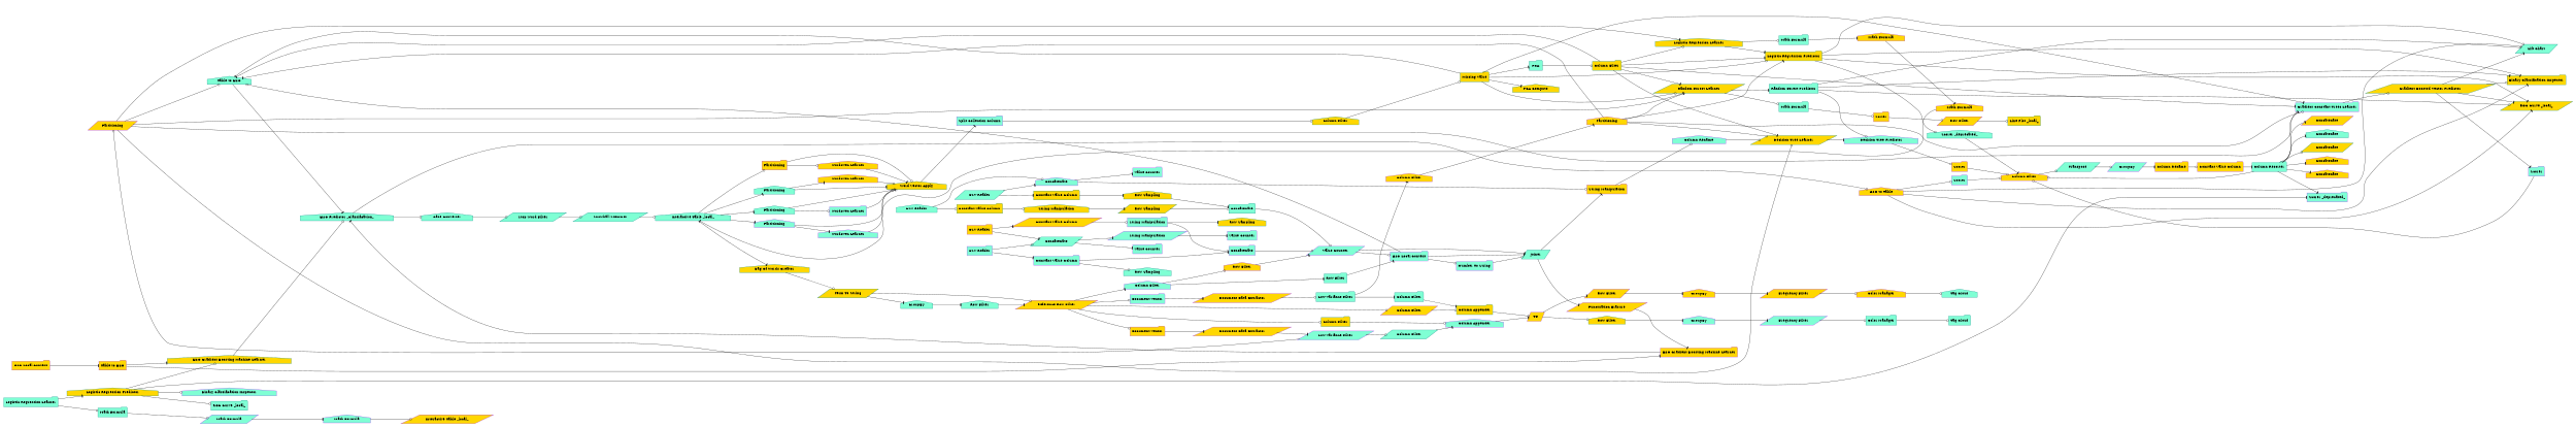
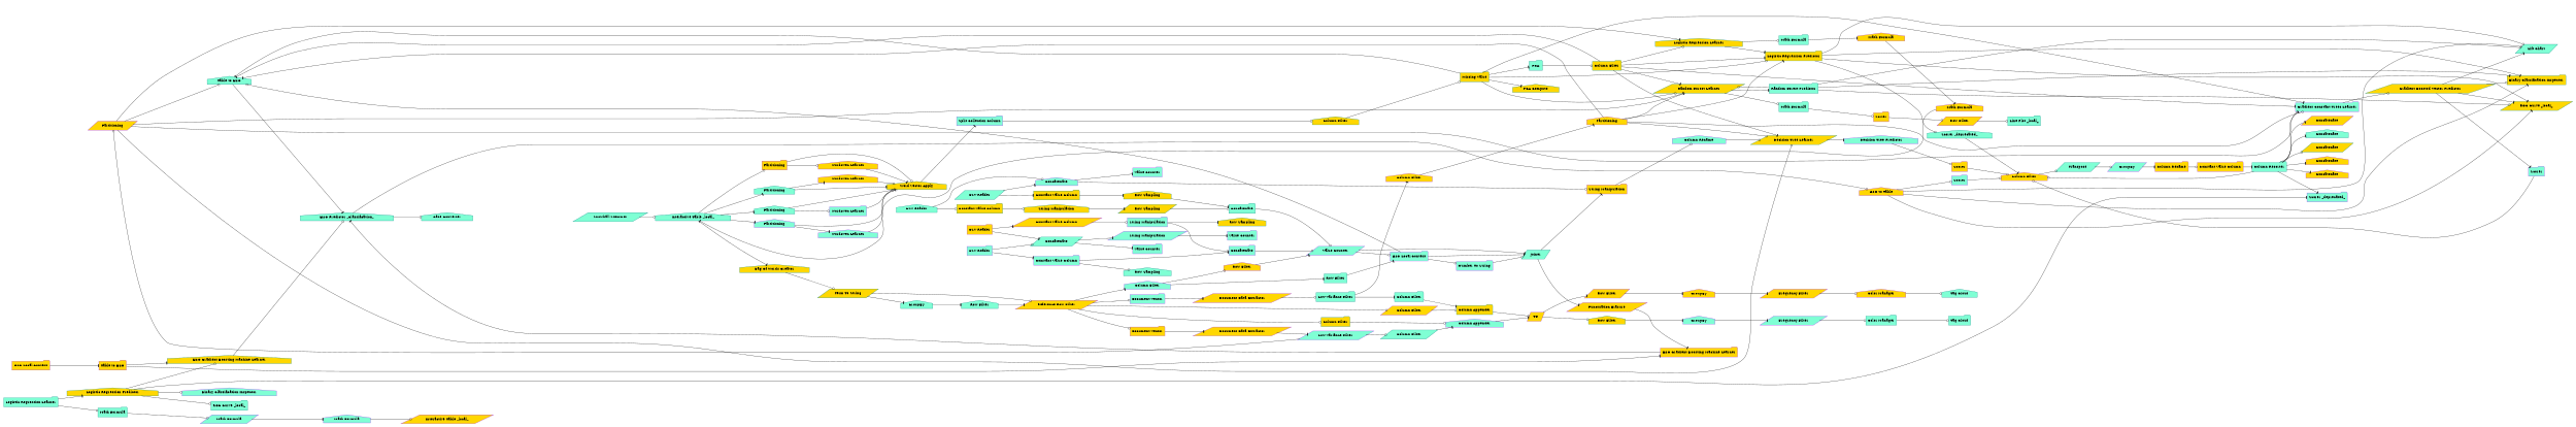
  digraph {
    rankdir=LR
    node [color=purple fillcolor=aquamarine shape=folder style=filled]
    edge [arrowhead=tee]
    n1 [fillcolor=gold label=Partitioning shape=parallelogram]
    n2 [color=teal label="Table to H2O" shape=house]
    n3 [label="Gradient Constant Trees Learner"]
    n4 [color=teal fillcolor=gold label="Random Forest Learner" shape=parallelogram]
    n5 [color=teal fillcolor=gold label="Decision Tree Learner" shape=parallelogram]
    n6 [color=teal fillcolor=gold label="Logistic Regression Learner" shape=house]
    n7 [color=teal label="H2O Predictor _Classification_" shape=house]
    n8 [color=teal fillcolor=gold label="Gradient Boosted Vector Predictor" shape=parallelogram]
    n9 [color=teal label="Random Forest Predictor"]
    n10 [color=teal label="Math Formula"]
    n11 [label="Decision Tree Predictor" shape=house]
    n12 [color=teal fillcolor=gold label="Logistic Regression Predictor"]
    n13 [color=teal label="Math Formula"]
    n14 [fillcolor=gold label="H2O to Table" shape=house]
    n15 [color=teal label="Case Converter" shape=house]
    n16 [color=teal label="Lift Chart" shape=parallelogram]
    n17 [color=teal fillcolor=gold label="ROC Curve _local_" shape=parallelogram]
    n18 [color=teal fillcolor=gold label="Binary Classification Inspector"]
    n19 [label=Scorer]
    n20 [fillcolor=gold label="Column Filter" shape=house]
    n21 [color=teal label=Transpose shape=parallelogram]
    n22 [label=GroupBy shape=parallelogram]
    n23 [fillcolor=gold label="Column Rename"]
    n24 [fillcolor=gold label="Constant Value Column"]
    n25 [color=teal label="Row Filter" shape=house]
    n26 [fillcolor=gold label="Reference Row Filter" shape=parallelogram]
    n27 [color=teal fillcolor=gold label="Column Filter"]
    n28 [fillcolor=gold label="Column Filter" shape=parallelogram]
    n29 [label="Document Vector"]
    n30 [label="Column Filter" shape=house]
    n31 [fillcolor=gold label="Document Vector"]
    n32 [label="Column Appender" shape=house]
    n33 [color=teal fillcolor=gold label="Column Appender"]
    n34 [fillcolor=gold label="Document Data Extractor" shape=parallelogram]
    n35 [color=teal label="Row Filter"]
    n36 [fillcolor=gold label="Row Filter" shape=house]
    n37 [fillcolor=gold label="Document Data Extractor" shape=parallelogram]
    n38 [color=teal label="Low Variance Filter"]
    n39 [fillcolor=gold label="Column Filter" shape=house]
    n40 [color=teal label="Column Filter"]
    n41 [fillcolor=gold label=Partitioning shape=house]
    n42 [color=teal fillcolor=gold label="Missing Value"]
    n43 [color=teal label=PCA]
    n44 [color=teal fillcolor=gold label="PCA Compute" shape=house]
    n45 [color=teal label="Scorer _deprecated_" shape=house]
    n46 [color=teal fillcolor=gold label="Column Filter"]
    n47 [label="String Manipulation" shape=parallelogram]
    n48 [label="Value Counter"]
    n49 [fillcolor=gold label=TF shape=parallelogram]
    n50 [fillcolor=gold label="Row Filter" shape=parallelogram]
    n51 [color=teal fillcolor=gold label="Row Filter" shape=house]
    n52 [label=Scorer]
    n53 [fillcolor=gold label=Sorter]
    n54 [color=teal fillcolor=gold label="Logistic Regression Predictor" shape=house]
    n55 [label="Binary Classification Inspector" shape=house]
    n56 [label="Scorer _deprecated_"]
    n57 [color=teal fillcolor=gold label="H2O Gradient Boosting Machine Learner" shape=house]
    n58 [color=teal label="ROC Curve _local_"]
    n59 [label="Word2Vec Learner" shape=house]
    n60 [color=teal fillcolor=gold label="Word Vector Apply" shape=house]
    n61 [label="Split Collection Column"]
    n62 [color=teal fillcolor=gold label="Column Filter" shape=house]
    n63 [label=Partitioning shape=house]
    n64 [color=teal fillcolor=gold label="String Manipulation" shape=house]
    n65 [color=teal fillcolor=gold label="Row Sampling" shape=parallelogram]
    n66 [color=teal label=Concatenate]
    n67 [label="Value Counter" shape=parallelogram]
-   n68 [color=teal label="Stop Word Filter" shape=parallelogram]
    n69 [label="H2O Local Context"]
    n70 [label="Number To String"]
    n71 [color=teal label=Joiner shape=parallelogram]
    n72 [fillcolor=gold label="Punctuation Erasure" shape=parallelogram]
    n73 [fillcolor=gold label="String Manipulation"]
    n74 [fillcolor=gold label=Scorer]
    n75 [color=teal label="Logistic Regression Learner"]
    n76 [color=teal label="Math Formula"]
    n77 [label="Math Formula" shape=parallelogram]
    n78 [label="Math Formula" shape=house]
    n79 [fillcolor=gold label=Partitioning]
    n80 [fillcolor=gold label="Word2Vec Learner" shape=house]
    n81 [fillcolor=gold label="Math Formula" shape=house]
    n82 [color=teal label="Interactive Table _local_" shape=house]
    n83 [color=teal label=Partitioning shape=house]
    n84 [color=teal label=Partitioning shape=house]
    n85 [color=teal fillcolor=gold label="Bag Of Words Creator" shape=house]
    n86 [fillcolor=gold label="Word2Vec Learner" shape=house]
    n87 [label="Word2Vec Learner"]
    n88 [color=teal fillcolor=gold label="Term To String" shape=parallelogram]
    n89 [fillcolor=gold label="H2O Gradient Boosting Machine Learner"]
    n90 [label="Column Rename" shape=house]
    n91 [color=teal label="Column Resorter"]
    n92 [color=teal fillcolor=gold label="Row Sampling" shape=house]
    n93 [color=teal label="Color Manager"]
    n94 [color=teal label="Tag Cloud"]
    n95 [label=Concatenate shape=house]
    n96 [label="Value Counter"]
    n97 [label="String Manipulation"]
    n98 [color=teal fillcolor=gold label="Row Sampling" shape=house]
    n99 [label=Concatenate]
    n100 [color=teal label="CSV Reader" shape=house]
    n101 [color=teal fillcolor=gold label="Constant Value Column"]
    n102 [fillcolor=gold label="Math Formula" shape=house]
    n103 [label="CSV Reader"]
    n104 [color=teal label=Concatenate shape=parallelogram]
    n105 [label="Constant Value Column"]
    n106 [label="Value Counter"]
    n107 [color=teal label="Row Sampling" shape=house]
    n108 [color=teal label=GroupBy shape=house]
    n109 [fillcolor=gold label="Interactive Table _local_" shape=parallelogram]
    n110 [color=teal label="CSV Reader" shape=parallelogram]
    n111 [color=teal fillcolor=gold label="Constant Value Column"]
    n112 [fillcolor=gold label=Concatenate shape=parallelogram]
    n113 [color=teal label=Concatenate shape=house]
    n114 [color=teal fillcolor=gold label=Concatenate shape=parallelogram]
    n115 [fillcolor=gold label=Concatenate shape=house]
    n116 [fillcolor=gold label=Concatenate shape=house]
    n117 [color=teal label="Column Filter" shape=parallelogram]
    n118 [fillcolor=gold label="Constant Value Column" shape=parallelogram]
    n119 [color=teal label="Snowball Stemmer" shape=parallelogram]
    n120 [fillcolor=gold label="Table to H2O"]
    n121 [fillcolor=gold label="CSV Reader"]
    n122 [label="Low Variance Filter" shape=parallelogram]
    n123 [fillcolor=gold label="Row Filter" shape=parallelogram]
    n124 [fillcolor=gold label=GroupBy shape=house]
    n125 [label=GroupBy shape=house]
    n126 [fillcolor=gold label="H2O Local Context"]
    n127 [fillcolor=gold label="Frequency Filter" shape=parallelogram]
    n128 [label="Frequency Filter" shape=parallelogram]
-   n129 [color=teal fillcolor=gold label="Line Plot _local_"]
+   n129 [color=teal label="Line Plot _local_"]
    n130 [fillcolor=gold label="Color Manager" shape=house]
    n131 [color=teal label="Tag Cloud" shape=house]
    n1 -> n2 [arrowhead=odot]
    n1 -> n3
    n1 -> n4
    n1 -> n5 [arrowhead=odot]
    n1 -> n6
    n2 -> n7
    n3 -> n8 [arrowhead=odot]
    n4 -> n9
    n4 -> n10 [arrowhead=odot]
    n5 -> n11
    n6 -> n12
    n6 -> n13 [arrowhead=odot]
    n7 -> n14 [arrowhead=odot]
    n7 -> n15 [arrowhead=odot]
    n8 -> n16
    n8 -> n17
    n8 -> n18 [arrowhead=odot]
    n8 -> n19
-   n9 -> n11 [arrowhead=odot]
+   n9 -> n4 [arrowhead=odot]
    n9 -> n16 [arrowhead=odot]
    n9 -> n17 [arrowhead=odot]
    n9 -> n18
    n10 -> n53 [arrowhead=odot]
    n11 -> n74 [arrowhead=odot]
    n12 -> n16 [arrowhead=odot]
    n12 -> n17
    n12 -> n18
    n12 -> n45 [arrowhead=odot]
    n13 -> n81
    n14 -> n16 [arrowhead=odot]
    n14 -> n17
    n14 -> n18
    n14 -> n52 [arrowhead=odot]
-   n15 -> n68 [arrowhead=odot]
    n19 -> n20 [arrowhead=odot]
    n20 -> n21 [arrowhead=odot]
    n21 -> n22 [arrowhead=odot]
    n22 -> n23
    n23 -> n24 [arrowhead=odot]
    n24 -> n91
    n25 -> n26
    n26 -> n27 [arrowhead=odot]
    n26 -> n28 [arrowhead=odot]
    n26 -> n29 [arrowhead=odot]
    n26 -> n30
    n26 -> n31 [arrowhead=odot]
    n27 -> n32 [arrowhead=odot]
    n28 -> n33 [arrowhead=odot]
    n29 -> n34
    n30 -> n35
    n30 -> n36 [arrowhead=odot]
    n31 -> n37
    n32 -> n49
    n33 -> n49 [arrowhead=odot]
    n34 -> n38 [arrowhead=odot]
    n35 -> n69
    n36 -> n67
    n37 -> n122
    n38 -> n39
    n38 -> n40
    n39 -> n41
    n40 -> n33
    n41 -> n2
    n41 -> n3 [arrowhead=odot]
    n41 -> n4 [arrowhead=odot]
    n41 -> n5 [arrowhead=odot]
    n41 -> n12
    n42 -> n2 [arrowhead=odot]
    n42 -> n3
    n42 -> n4 [arrowhead=odot]
    n42 -> n12 [arrowhead=odot]
    n42 -> n43
    n42 -> n44
    n43 -> n46 [arrowhead=odot]
    n45 -> n20
    n46 -> n2
    n46 -> n3
    n46 -> n4
    n46 -> n5
    n46 -> n6 [arrowhead=odot]
    n46 -> n12
    n47 -> n48
    n49 -> n50
    n49 -> n51 [arrowhead=odot]
    n50 -> n124
    n51 -> n125
    n52 -> n20 [arrowhead=odot]
    n53 -> n123 [arrowhead=odot]
    n54 -> n55 [arrowhead=odot]
    n54 -> n56
    n54 -> n57 [arrowhead=odot]
    n54 -> n58 [arrowhead=odot]
    n57 -> n7 [arrowhead=odot]
    n59 -> n60 [arrowhead=odot]
    n60 -> n61
    n61 -> n62 [arrowhead=odot]
    n62 -> n42 [arrowhead=odot]
    n63 -> n59
    n63 -> n60 [arrowhead=odot]
    n64 -> n65
    n65 -> n66 [arrowhead=odot]
    n66 -> n67 [arrowhead=odot]
    n67 -> n69 [arrowhead=odot]
    n67 -> n71
-   n68 -> n119 [arrowhead=odot]
    n69 -> n2 [arrowhead=odot]
    n69 -> n70 [arrowhead=odot]
    n69 -> n71
    n70 -> n71 [arrowhead=odot]
    n71 -> n72
    n71 -> n73
    n72 -> n89
    n73 -> n90 [arrowhead=odot]
    n74 -> n20 [arrowhead=odot]
    n75 -> n54
    n75 -> n76 [arrowhead=odot]
    n76 -> n77 [arrowhead=odot]
    n77 -> n78
    n78 -> n109 [arrowhead=odot]
    n79 -> n60 [arrowhead=odot]
    n79 -> n80 [arrowhead=odot]
    n80 -> n60
    n81 -> n102
    n82 -> n63
    n82 -> n79 [arrowhead=odot]
    n82 -> n83
    n82 -> n84
    n82 -> n85
    n83 -> n60
    n83 -> n86
    n84 -> n60
    n84 -> n87 [arrowhead=odot]
    n85 -> n88 [arrowhead=odot]
    n86 -> n60 [arrowhead=odot]
    n87 -> n60 [arrowhead=odot]
    n88 -> n26 [arrowhead=odot]
    n88 -> n108
    n89 -> n7
    n90 -> n5 [arrowhead=odot]
    n91 -> n3 [arrowhead=odot]
    n91 -> n20 [arrowhead=odot]
    n91 -> n56
    n91 -> n112
    n91 -> n113
    n91 -> n114 [arrowhead=odot]
    n91 -> n115
    n91 -> n116
    n92 -> n66
    n93 -> n94 [arrowhead=odot]
    n95 -> n73 [arrowhead=odot]
    n95 -> n96
    n97 -> n98
    n97 -> n99 [arrowhead=odot]
    n99 -> n67 [arrowhead=odot]
    n100 -> n95 [arrowhead=odot]
    n100 -> n101 [arrowhead=odot]
    n101 -> n64 [arrowhead=odot]
    n102 -> n82
    n103 -> n104 [arrowhead=odot]
    n103 -> n105
    n104 -> n47
    n104 -> n106
    n105 -> n99
    n105 -> n107 [arrowhead=odot]
    n108 -> n25
    n110 -> n95
    n110 -> n111
    n111 -> n92
    n117 -> n32
    n118 -> n97 [arrowhead=odot]
    n119 -> n82 [arrowhead=odot]
    n120 -> n57
    n120 -> n89
    n121 -> n104
    n121 -> n118
    n122 -> n1 [arrowhead=odot]
    n122 -> n117 [arrowhead=odot]
    n123 -> n129 [arrowhead=odot]
    n124 -> n127
    n125 -> n128
    n126 -> n120
    n127 -> n130 [arrowhead=odot]
    n128 -> n93 [arrowhead=odot]
    n130 -> n131 [arrowhead=odot]
  }
